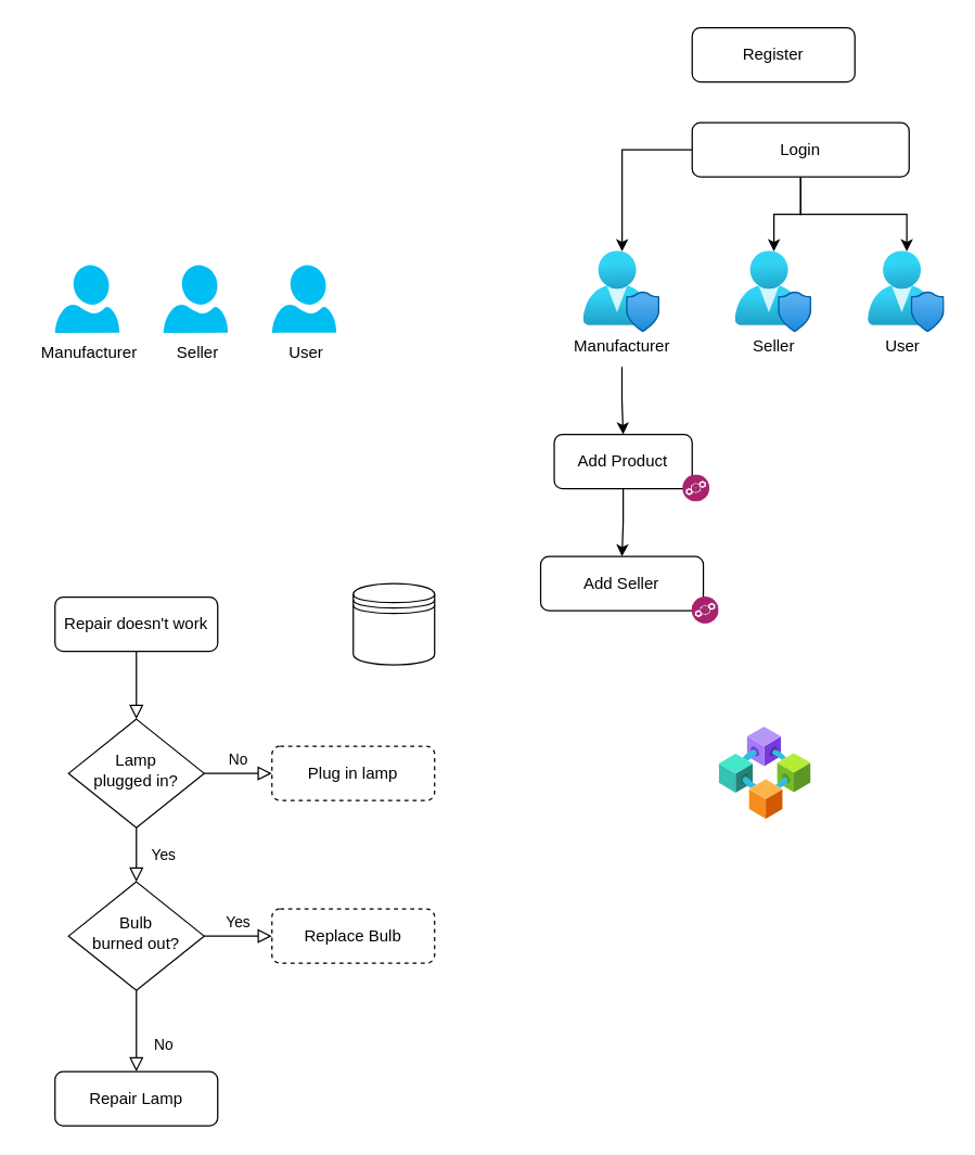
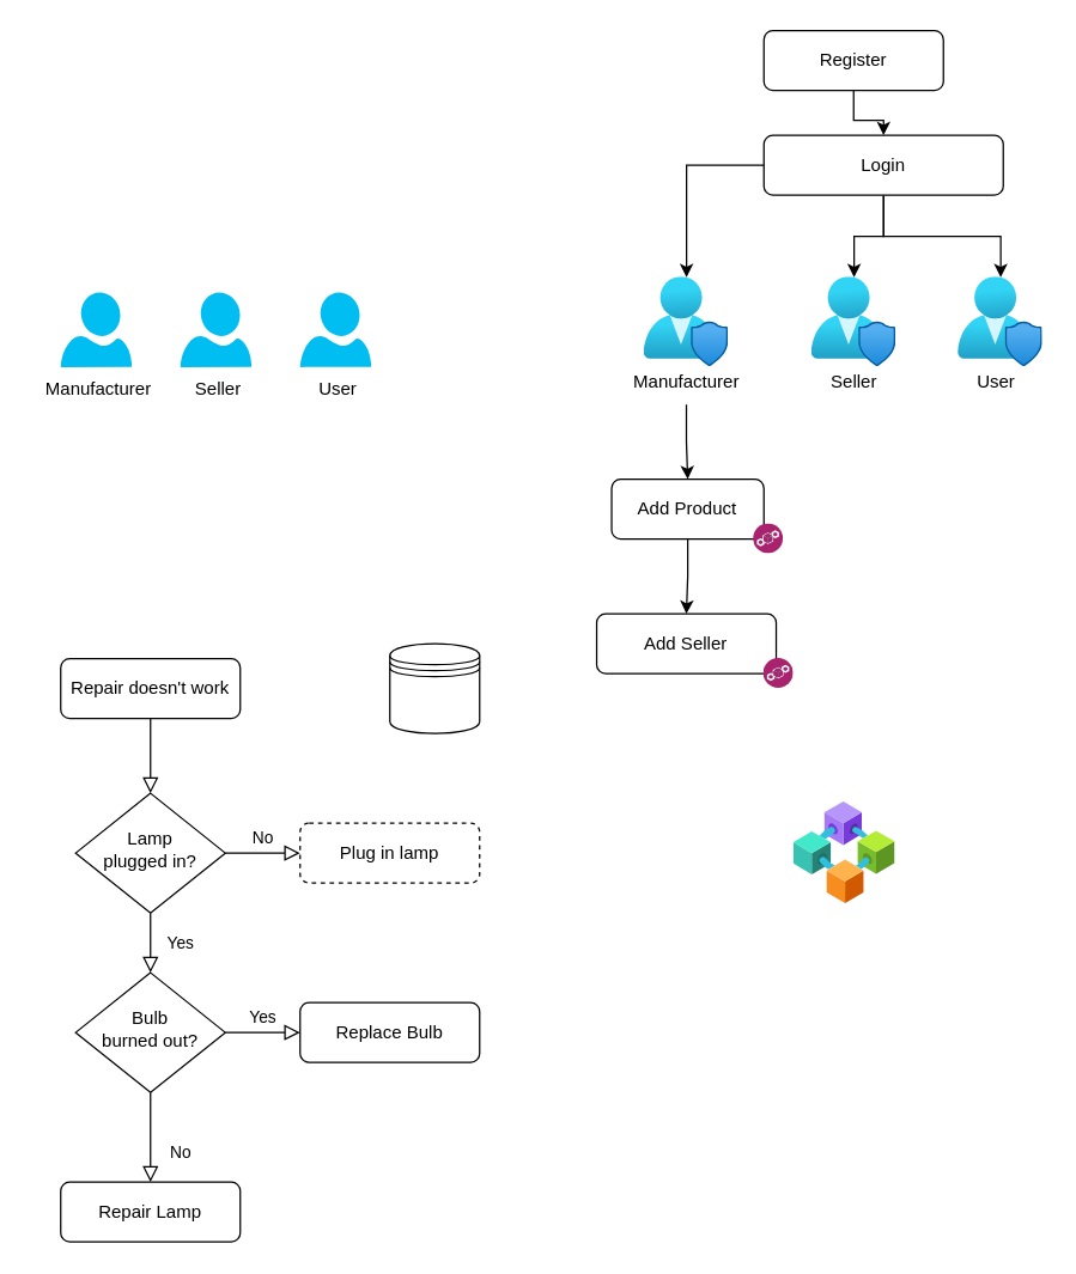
  <mxCell id="0" />
  <mxCell id="1" parent="0" />
  <mxCell id="2" value="" style="rounded=0;html=1;jettySize=auto;orthogonalLoop=1;fontSize=11;endArrow=block;endFill=0;endSize=8;strokeWidth=1;shadow=0;labelBackgroundColor=none;edgeStyle=orthogonalEdgeStyle;" parent="1" source="3" target="6" edge="1"><mxGeometry relative="1" as="geometry" /></mxCell>
  <mxCell id="3" value="Repair doesn't work" style="rounded=1;whiteSpace=wrap;html=1;fontSize=12;glass=0;strokeWidth=1;shadow=0;" parent="1" vertex="1"><mxGeometry x="40" y="440" width="120" height="40" as="geometry" /></mxCell>
  <mxCell id="4" value="Yes" style="rounded=0;html=1;jettySize=auto;orthogonalLoop=1;fontSize=11;endArrow=block;endFill=0;endSize=8;strokeWidth=1;shadow=0;labelBackgroundColor=none;edgeStyle=orthogonalEdgeStyle;" parent="1" source="6" target="10" edge="1"><mxGeometry y="20" relative="1" as="geometry"><mxPoint as="offset" /></mxGeometry></mxCell>
  <mxCell id="5" value="No" style="edgeStyle=orthogonalEdgeStyle;rounded=0;html=1;jettySize=auto;orthogonalLoop=1;fontSize=11;endArrow=block;endFill=0;endSize=8;strokeWidth=1;shadow=0;labelBackgroundColor=none;" parent="1" source="6" target="7" edge="1"><mxGeometry y="10" relative="1" as="geometry"><mxPoint as="offset" /></mxGeometry></mxCell>
  <mxCell id="6" value="Lamp&lt;br&gt;plugged in?" style="rhombus;whiteSpace=wrap;html=1;shadow=0;fontFamily=Helvetica;fontSize=12;align=center;strokeWidth=1;spacing=6;spacingTop=-4;" parent="1" vertex="1"><mxGeometry x="50" y="530" width="100" height="80" as="geometry" /></mxCell>
  <mxCell id="7" value="Plug in lamp" style="rounded=1;whiteSpace=wrap;html=1;fontSize=12;glass=0;strokeWidth=1;shadow=0;dashed=1;" parent="1" vertex="1"><mxGeometry x="200" y="550" width="120" height="40" as="geometry" /></mxCell>
  <mxCell id="8" value="No" style="rounded=0;html=1;jettySize=auto;orthogonalLoop=1;fontSize=11;endArrow=block;endFill=0;endSize=8;strokeWidth=1;shadow=0;labelBackgroundColor=none;edgeStyle=orthogonalEdgeStyle;" parent="1" source="10" target="11" edge="1"><mxGeometry x="0.333" y="20" relative="1" as="geometry"><mxPoint as="offset" /></mxGeometry></mxCell>
  <mxCell id="9" value="Yes" style="edgeStyle=orthogonalEdgeStyle;rounded=0;html=1;jettySize=auto;orthogonalLoop=1;fontSize=11;endArrow=block;endFill=0;endSize=8;strokeWidth=1;shadow=0;labelBackgroundColor=none;" parent="1" source="10" target="12" edge="1"><mxGeometry y="10" relative="1" as="geometry"><mxPoint as="offset" /></mxGeometry></mxCell>
  <mxCell id="10" value="Bulb&lt;br&gt;burned out?" style="rhombus;whiteSpace=wrap;html=1;shadow=0;fontFamily=Helvetica;fontSize=12;align=center;strokeWidth=1;spacing=6;spacingTop=-4;" parent="1" vertex="1"><mxGeometry x="50" y="650" width="100" height="80" as="geometry" /></mxCell>
  <mxCell id="11" value="Repair Lamp" style="rounded=1;whiteSpace=wrap;html=1;fontSize=12;glass=0;strokeWidth=1;shadow=0;" parent="1" vertex="1"><mxGeometry x="40" y="790" width="120" height="40" as="geometry" /></mxCell>
- <mxCell id="12" value="Replace Bulb" style="rounded=1;whiteSpace=wrap;html=1;fontSize=12;glass=0;strokeWidth=1;shadow=0;dashed=1;" parent="1" vertex="1"><mxGeometry x="200" y="670" width="120" height="40" as="geometry" /></mxCell>
+ <mxCell id="12" value="Replace Bulb" style="rounded=1;whiteSpace=wrap;html=1;fontSize=12;glass=0;strokeWidth=1;shadow=0;" parent="1" vertex="1"><mxGeometry x="200" y="670" width="120" height="40" as="geometry" /></mxCell>
  <mxCell id="13" value="" style="verticalLabelPosition=bottom;html=1;verticalAlign=top;align=center;strokeColor=none;fillColor=#00BEF2;shape=mxgraph.azure.user;" parent="1" vertex="1"><mxGeometry x="40" y="195" width="47.5" height="50" as="geometry" /></mxCell>
  <mxCell id="14" value="" style="verticalLabelPosition=bottom;html=1;verticalAlign=top;align=center;strokeColor=none;fillColor=#00BEF2;shape=mxgraph.azure.user;" parent="1" vertex="1"><mxGeometry x="120" y="195" width="47.5" height="50" as="geometry" /></mxCell>
  <mxCell id="15" value="" style="verticalLabelPosition=bottom;html=1;verticalAlign=top;align=center;strokeColor=none;fillColor=#00BEF2;shape=mxgraph.azure.user;" parent="1" vertex="1"><mxGeometry x="200" y="195" width="47.5" height="50" as="geometry" /></mxCell>
  <mxCell id="16" value="" style="aspect=fixed;html=1;points=[];align=center;image;fontSize=12;image=img/lib/azure2/management_governance/User_Privacy.svg;" parent="1" vertex="1"><mxGeometry x="430" y="185" width="56.47" height="60" as="geometry" /></mxCell>
  <mxCell id="17" value="" style="aspect=fixed;html=1;points=[];align=center;image;fontSize=12;image=img/lib/azure2/management_governance/User_Privacy.svg;" parent="1" vertex="1"><mxGeometry x="542" y="185" width="56.47" height="60" as="geometry" /></mxCell>
  <mxCell id="18" value="" style="aspect=fixed;html=1;points=[];align=center;image;fontSize=12;image=img/lib/azure2/management_governance/User_Privacy.svg;" parent="1" vertex="1"><mxGeometry x="640" y="185" width="56.47" height="60" as="geometry" /></mxCell>
  <mxCell id="19" value="" style="shape=image;html=1;verticalAlign=top;verticalLabelPosition=bottom;labelBackgroundColor=#ffffff;imageAspect=0;aspect=fixed;image=https://cdn1.iconfinder.com/data/icons/ionicons-sharp-vol-2/512/qr-code-sharp-128.png" parent="1" vertex="1"><mxGeometry x="450" y="544" width="60" height="60" as="geometry" /></mxCell>
  <mxCell id="20" value="" style="aspect=fixed;html=1;points=[];align=center;image;fontSize=12;image=img/lib/azure2/blockchain/Consortium.svg;" parent="1" vertex="1"><mxGeometry x="530" y="536" width="68" height="68" as="geometry" /></mxCell>
  <mxCell id="21" value="" style="shape=datastore;whiteSpace=wrap;html=1;" parent="1" vertex="1"><mxGeometry x="260" y="430" width="60" height="60" as="geometry" /></mxCell>
  <mxCell id="22" value="Manufacturer" style="text;html=1;align=center;verticalAlign=middle;resizable=0;points=[];autosize=1;strokeColor=none;fillColor=none;" parent="1" vertex="1"><mxGeometry x="20" y="245" width="90" height="30" as="geometry" /></mxCell>
  <mxCell id="23" value="Seller" style="text;html=1;align=center;verticalAlign=middle;resizable=0;points=[];autosize=1;strokeColor=none;fillColor=none;" parent="1" vertex="1"><mxGeometry x="120" y="245" width="50" height="30" as="geometry" /></mxCell>
  <mxCell id="24" value="User" style="text;html=1;align=center;verticalAlign=middle;resizable=0;points=[];autosize=1;strokeColor=none;fillColor=none;" parent="1" vertex="1"><mxGeometry x="200" y="245" width="50" height="30" as="geometry" /></mxCell>
  <mxCell id="25" style="edgeStyle=orthogonalEdgeStyle;rounded=0;orthogonalLoop=1;jettySize=auto;html=1;" edge="1" parent="1" source="26" target="36"><mxGeometry relative="1" as="geometry" /></mxCell>
  <mxCell id="26" value="Manufacturer" style="text;html=1;align=center;verticalAlign=middle;resizable=0;points=[];autosize=1;strokeColor=none;fillColor=none;" vertex="1" parent="1"><mxGeometry x="413.23" y="240" width="90" height="30" as="geometry" /></mxCell>
  <mxCell id="27" value="Seller" style="text;html=1;align=center;verticalAlign=middle;resizable=0;points=[];autosize=1;strokeColor=none;fillColor=none;" vertex="1" parent="1"><mxGeometry x="545" y="240" width="50" height="30" as="geometry" /></mxCell>
  <mxCell id="28" value="User" style="text;html=1;align=center;verticalAlign=middle;resizable=0;points=[];autosize=1;strokeColor=none;fillColor=none;" vertex="1" parent="1"><mxGeometry x="640" y="240" width="50" height="30" as="geometry" /></mxCell>
+ <mxCell id="29" style="edgeStyle=orthogonalEdgeStyle;rounded=0;orthogonalLoop=1;jettySize=auto;html=1;" edge="1" parent="1" source="30" target="34"><mxGeometry relative="1" as="geometry" /></mxCell>
  <mxCell id="30" value="Register" style="rounded=1;whiteSpace=wrap;html=1;fontSize=12;glass=0;strokeWidth=1;shadow=0;" vertex="1" parent="1"><mxGeometry x="510" y="20" width="120" height="40" as="geometry" /></mxCell>
  <mxCell id="31" style="edgeStyle=orthogonalEdgeStyle;rounded=0;orthogonalLoop=1;jettySize=auto;html=1;" edge="1" parent="1" source="34" target="16"><mxGeometry relative="1" as="geometry" /></mxCell>
  <mxCell id="32" style="edgeStyle=orthogonalEdgeStyle;rounded=0;orthogonalLoop=1;jettySize=auto;html=1;" edge="1" parent="1" source="34" target="18"><mxGeometry relative="1" as="geometry" /></mxCell>
  <mxCell id="33" style="edgeStyle=orthogonalEdgeStyle;rounded=0;orthogonalLoop=1;jettySize=auto;html=1;" edge="1" parent="1" source="34" target="17"><mxGeometry relative="1" as="geometry" /></mxCell>
  <mxCell id="34" value="Login" style="rounded=1;whiteSpace=wrap;html=1;fontSize=12;glass=0;strokeWidth=1;shadow=0;" vertex="1" parent="1"><mxGeometry x="510" y="90" width="160" height="40" as="geometry" /></mxCell>
  <mxCell id="35" style="edgeStyle=orthogonalEdgeStyle;rounded=0;orthogonalLoop=1;jettySize=auto;html=1;" edge="1" parent="1" source="36" target="37"><mxGeometry relative="1" as="geometry" /></mxCell>
  <mxCell id="36" value="Add Product" style="rounded=1;whiteSpace=wrap;html=1;fontSize=12;glass=0;strokeWidth=1;shadow=0;" vertex="1" parent="1"><mxGeometry x="408.23" y="320" width="101.77" height="40" as="geometry" /></mxCell>
  <mxCell id="37" value="Add Seller" style="rounded=1;whiteSpace=wrap;html=1;fontSize=12;glass=0;strokeWidth=1;shadow=0;" vertex="1" parent="1"><mxGeometry x="398.23" y="410" width="120" height="40" as="geometry" /></mxCell>
  <mxCell id="38" value="" style="aspect=fixed;perimeter=ellipsePerimeter;html=1;align=center;shadow=0;dashed=0;fontColor=#4277BB;labelBackgroundColor=#ffffff;fontSize=12;spacingTop=3;image;image=img/lib/ibm/blockchain/blockchain.svg;" vertex="1" parent="1"><mxGeometry x="503.23" y="350" width="20" height="20" as="geometry" /></mxCell>
  <mxCell id="39" value="" style="aspect=fixed;perimeter=ellipsePerimeter;html=1;align=center;shadow=0;dashed=0;fontColor=#4277BB;labelBackgroundColor=#ffffff;fontSize=12;spacingTop=3;image;image=img/lib/ibm/blockchain/blockchain.svg;" vertex="1" parent="1"><mxGeometry x="510" y="440" width="20" height="20" as="geometry" /></mxCell>
